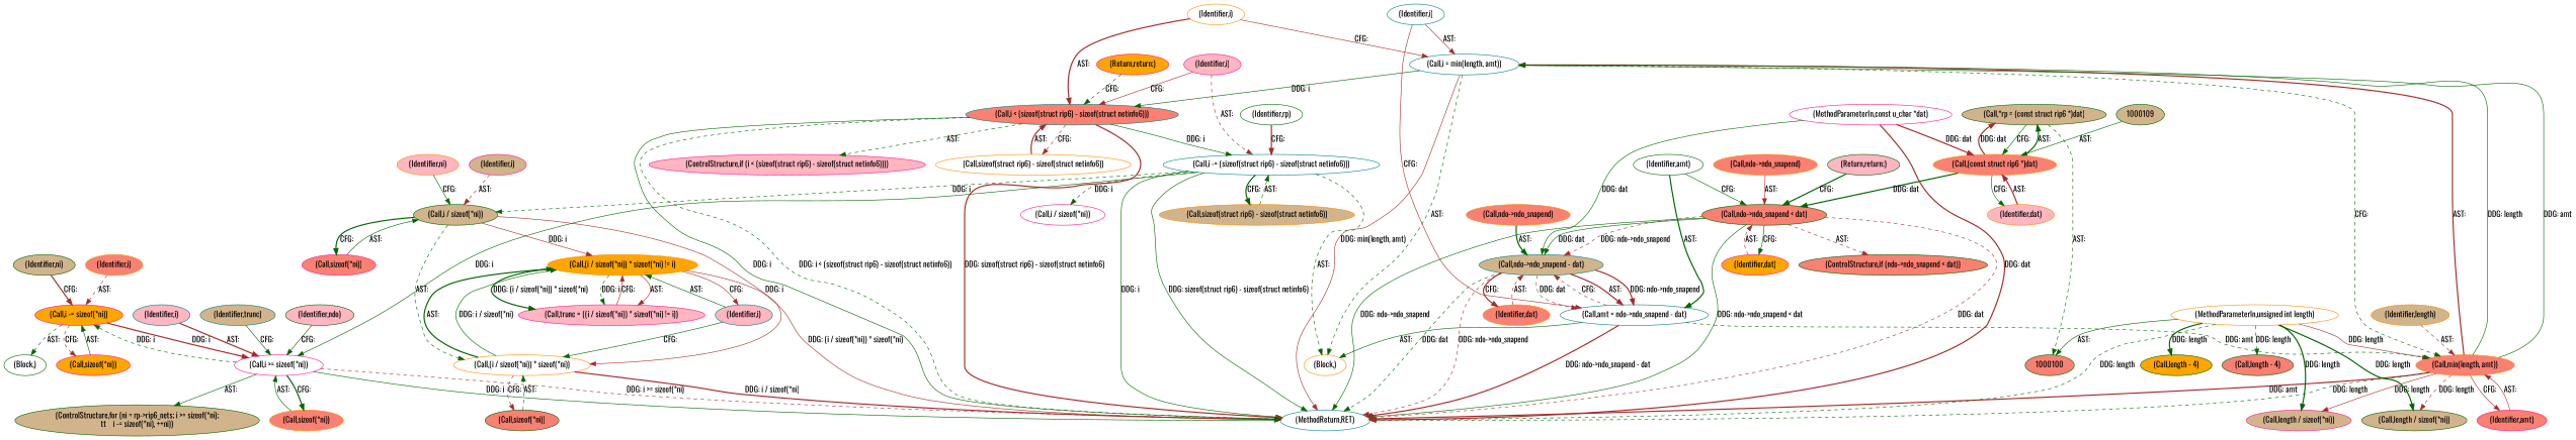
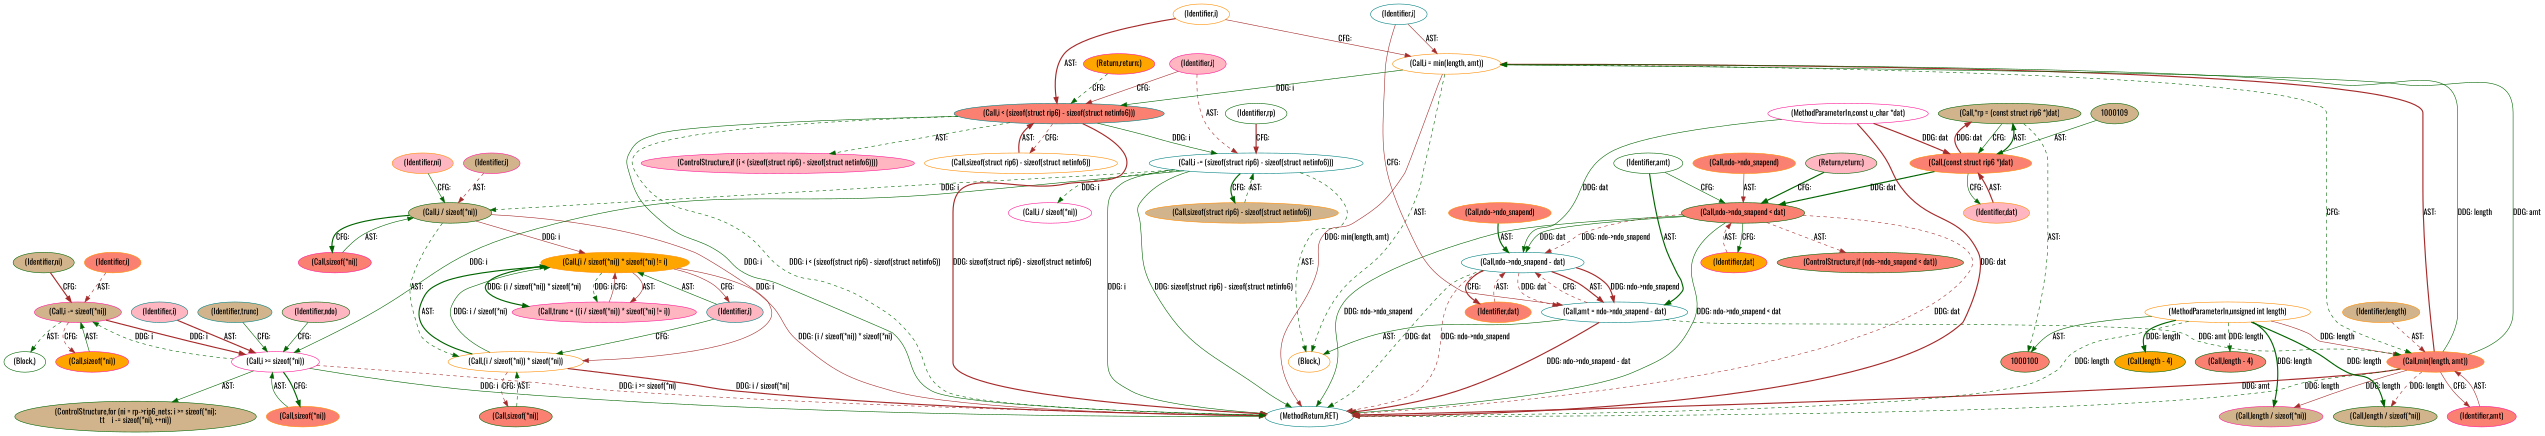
  digraph {
    fontname=Oswald
    node [color=darkorange fillcolor=white fontname=Oswald style=filled]
    edge [color=darkgreen fontname=Oswald style=solid]
-   n1 [color=deeppink fillcolor=orange label="(Call,i -= sizeof(*ni))"]
+   n1 [color=deeppink fillcolor=tan label="(Call,i -= sizeof(*ni))"]
    n2 [color=deeppink label="(Call,i >= sizeof(*ni))"]
    n3 [color=darkgreen label="(Block,)"]
    n4 [color=deeppink fillcolor=orange label="(Call,sizeof(*ni))"]
    n5 [color=teal label="(MethodReturn,RET)"]
    n6 [fillcolor=salmon label="(Call,sizeof(*ni))"]
    n7 [color=darkgreen fillcolor=tan label="(ControlStructure,for (ni = rp->rip6_nets; i >= sizeof(*ni);\n\t\t    i -= sizeof(*ni), ++ni))"]
    n8 [fillcolor=orange label="(Call,(i / sizeof(*ni)) * sizeof(*ni) != i)"]
    n9 [color=teal fillcolor=lightpink label="(Identifier,i)"]
    n10 [color=deeppink fillcolor=lightpink label="(Call,trunc = ((i / sizeof(*ni)) * sizeof(*ni) != i))"]
    n11 [label="(Call,(i / sizeof(*ni)) * sizeof(*ni))"]
    n12 [color=darkgreen fillcolor=salmon label="(Call,sizeof(*ni))"]
    n13 [color=darkgreen fillcolor=tan label="(Call,i / sizeof(*ni))"]
    n14 [color=deeppink fillcolor=salmon label="(Call,sizeof(*ni))"]
    n15 [color=teal label="(Call,i -= (sizeof(struct rip6) - sizeof(struct netinfo6)))"]
    n16 [fillcolor=tan label="(Call,sizeof(struct rip6) - sizeof(struct netinfo6))"]
    n17 [color=deeppink label="(Call,i / sizeof(*ni))"]
    n18 [label="(Block,)"]
    n19 [color=teal fillcolor=salmon label="(Call,i < (sizeof(struct rip6) - sizeof(struct netinfo6)))"]
    n20 [color=deeppink fillcolor=lightpink label="(ControlStructure,if (i < (sizeof(struct rip6) - sizeof(struct netinfo6))))"]
    n21 [label="(Call,sizeof(struct rip6) - sizeof(struct netinfo6))"]
-   n22 [color=teal label="(Call,i = min(length, amt))"]
+   n22 [label="(Call,i = min(length, amt))"]
    n23 [fillcolor=salmon label="(Call,min(length, amt))"]
    n24 [color=darkgreen fillcolor=tan label="(Call,length / sizeof(*ni))"]
    n25 [color=deeppink fillcolor=salmon label="(Identifier,amt)"]
    n26 [color=deeppink fillcolor=tan label="(Call,length / sizeof(*ni))"]
    n27 [label="(MethodParameterIn,unsigned int length)"]
    n28 [color=darkgreen fillcolor=orange label="(Call,length - 4)"]
    n29 [color=darkgreen fillcolor=salmon label="(Call,length - 4)"]
    1000100 [color=darkgreen fillcolor=salmon]
    n31 [color=teal label="(Call,amt = ndo->ndo_snapend - dat)"]
-   n32 [color=teal fillcolor=tan label="(Call,ndo->ndo_snapend - dat)"]
+   n32 [color=teal label="(Call,ndo->ndo_snapend - dat)"]
    n33 [fillcolor=salmon label="(Identifier,dat)"]
    n34 [color=darkgreen fillcolor=salmon label="(Call,ndo->ndo_snapend < dat)"]
    n35 [color=darkgreen fillcolor=salmon label="(ControlStructure,if (ndo->ndo_snapend < dat))"]
    n36 [color=deeppink fillcolor=orange label="(Identifier,dat)"]
    n37 [fillcolor=salmon label="(Call,(const struct rip6 *)dat)"]
    n38 [fillcolor=lightpink label="(Identifier,dat)"]
    n39 [color=darkgreen fillcolor=tan label="(Call,*rp = (const struct rip6 *)dat)"]
    n40 [color=deeppink label="(MethodParameterIn,const u_char *dat)"]
    n41 [label="(Identifier,i)"]
    n42 [color=deeppink fillcolor=orange label="(Return,return;)"]
    n43 [fillcolor=lightpink label="(Identifier,ni)"]
    n44 [fillcolor=tan label="(Identifier,length)"]
    n45 [color=deeppink fillcolor=lightpink label="(Identifier,i)"]
    n46 [color=darkgreen fillcolor=tan label="(Identifier,ni)"]
    n47 [color=teal fillcolor=tan label="(Identifier,trunc)"]
    n48 [color=deeppink fillcolor=tan label="(Identifier,i)"]
    n49 [color=darkgreen label="(Identifier,amt)"]
    n50 [color=teal label="(Identifier,i)"]
    n51 [fillcolor=salmon label="(Identifier,i)"]
    n52 [fillcolor=salmon label="(Call,ndo->ndo_snapend)"]
    n53 [color=darkgreen fillcolor=lightpink label="(Identifier,ndo)"]
    n54 [color=darkgreen label="(Identifier,rp)"]
    n55 [color=darkgreen fillcolor=lightpink label="(Return,return;)"]
    n56 [fillcolor=salmon label="(Call,ndo->ndo_snapend)"]
    n57 [color=teal fillcolor=lightpink label="(Identifier,i)"]
    1000109 [color=darkgreen fillcolor=tan]
    n1 -> n2 [color=brown label="DDG: i" style=bold]
    n1 -> n3 [label="AST: " style=dashed]
    n1 -> n4 [color=brown label="CFG: " style=dashed]
    n2 -> n1 [label="DDG: i" style=dashed]
    n2 -> n5 [label="DDG: i"]
    n2 -> n5 [color=brown label="DDG: i >= sizeof(*ni)" style=dashed]
    n2 -> n6 [label="CFG: " style=bold]
    n2 -> n7 [label="AST: "]
    n4 -> n1 [label="AST: "]
    n6 -> n2 [label="AST: "]
    n8 -> n5 [color=brown label="DDG: (i / sizeof(*ni)) * sizeof(*ni)"]
    n8 -> n9 [color=brown label="CFG: "]
    n8 -> n10 [color=brown label="AST: "]
    n8 -> n10 [label="DDG: (i / sizeof(*ni)) * sizeof(*ni)" style=bold]
    n8 -> n10 [label="DDG: i" style=dashed]
    n9 -> n8 [label="AST: "]
    n9 -> n11 [label="CFG: "]
    n10 -> n8 [color=brown label="CFG: "]
    n11 -> n5 [color=brown label="DDG: i / sizeof(*ni)" style=bold]
    n11 -> n8 [label="AST: " style=bold]
    n11 -> n8 [label="DDG: i / sizeof(*ni)"]
    n11 -> n12 [color=brown label="CFG: " style=dashed]
    n12 -> n11 [label="AST: " style=dashed]
    n13 -> n8 [color=brown label="DDG: i"]
    n13 -> n11 [label="AST: " style=dashed]
    n13 -> n11 [color=brown label="DDG: i"]
    n13 -> n14 [label="CFG: " style=bold]
    n14 -> n13 [label="AST: "]
    n15 -> n2 [label="DDG: i"]
    n15 -> n5 [label="DDG: i"]
    n15 -> n5 [label="DDG: sizeof(struct rip6) - sizeof(struct netinfo6)"]
    n15 -> n13 [label="DDG: i" style=dashed]
    n15 -> n16 [label="CFG: " style=bold]
    n15 -> n17 [label="DDG: i" style=dashed]
    n15 -> n18 [label="AST: " style=dashed]
    n16 -> n15 [label="AST: " style=dashed]
    n19 -> n5 [label="DDG: i < (sizeof(struct rip6) - sizeof(struct netinfo6))" style=dashed]
    n19 -> n5 [color=brown label="DDG: sizeof(struct rip6) - sizeof(struct netinfo6)" style=bold]
    n19 -> n5 [label="DDG: i"]
    n19 -> n15 [label="DDG: i"]
    n19 -> n20 [label="AST: " style=dashed]
    n19 -> n21 [color=brown label="CFG: " style=dashed]
    n21 -> n19 [color=brown label="AST: " style=bold]
    n22 -> n5 [color=brown label="DDG: min(length, amt)"]
    n22 -> n18 [label="AST: " style=dashed]
    n22 -> n19 [label="DDG: i"]
    n22 -> n23 [label="CFG: " style=dashed]
    n23 -> n5 [color=brown label="DDG: amt" style=bold]
    n23 -> n5 [label="DDG: length" style=dashed]
    n23 -> n22 [color=brown label="AST: " style=bold]
    n23 -> n22 [label="DDG: length"]
    n23 -> n22 [label="DDG: amt"]
    n23 -> n24 [color=brown label="DDG: length" style=dashed]
    n23 -> n25 [color=brown label="CFG: "]
    n23 -> n26 [color=brown label="DDG: length"]
    n25 -> n23 [color=brown label="AST: "]
    n27 -> n5 [label="DDG: length" style=dashed]
    n27 -> n23 [color=brown label="DDG: length"]
    n27 -> n24 [label="DDG: length" style=bold]
    n27 -> n26 [label="DDG: length" style=bold]
    n27 -> n28 [label="DDG: length" style=bold]
    n27 -> n29 [label="DDG: length" style=dashed]
    n27 -> 1000100 [label="AST: "]
    n31 -> n5 [color=brown label="DDG: ndo->ndo_snapend - dat" style=bold]
    n31 -> n18 [label="AST: "]
    n31 -> n23 [label="DDG: amt" style=dashed]
    n31 -> n32 [color=brown label="CFG: " style=dashed]
    n32 -> n5 [color=brown label="DDG: ndo->ndo_snapend" style=dashed]
    n32 -> n5 [label="DDG: dat" style=dashed]
    n32 -> n31 [color=brown label="AST: " style=bold]
    n32 -> n31 [color=brown label="DDG: ndo->ndo_snapend" style=bold]
    n32 -> n31 [color=brown label="DDG: dat" style=dashed]
    n32 -> n33 [color=brown label="CFG: " style=bold]
    n33 -> n32 [color=brown label="AST: " style=dashed]
    n34 -> n5 [label="DDG: ndo->ndo_snapend < dat"]
    n34 -> n5 [color=brown label="DDG: dat" style=dashed]
    n34 -> n5 [label="DDG: ndo->ndo_snapend"]
    n34 -> n32 [color=brown label="DDG: ndo->ndo_snapend" style=dashed]
    n34 -> n32 [label="DDG: dat"]
    n34 -> n35 [color=brown label="AST: " style=dashed]
    n34 -> n36 [label="CFG: "]
    n36 -> n34 [color=brown label="AST: " style=dashed]
    n37 -> n34 [label="DDG: dat" style=bold]
    n37 -> n38 [label="CFG: "]
    n37 -> n39 [label="AST: " style=bold]
    n37 -> n39 [color=brown label="DDG: dat" style=bold]
    n38 -> n37 [color=brown label="AST: " style=bold]
    n39 -> 1000100 [label="AST: " style=dashed]
    n39 -> n37 [label="CFG: "]
    n40 -> n5 [color=brown label="DDG: dat" style=bold]
    n40 -> n32 [label="DDG: dat"]
    n40 -> n37 [color=brown label="DDG: dat" style=bold]
    n41 -> n19 [color=brown label="AST: " style=bold]
    n41 -> n22 [color=brown label="CFG: "]
    n42 -> n19 [label="CFG: " style=dashed]
    n43 -> n13 [label="CFG: "]
    n44 -> n23 [color=brown label="AST: " style=dashed]
    n45 -> n15 [color=brown label="AST: " style=dashed]
    n45 -> n19 [color=brown label="CFG: "]
    n46 -> n1 [color=brown label="CFG: " style=bold]
    n47 -> n2 [label="CFG: "]
    n48 -> n13 [color=brown label="AST: " style=dashed]
    n49 -> n31 [label="AST: " style=bold]
    n49 -> n34 [label="CFG: "]
    n50 -> n22 [color=brown label="AST: "]
    n50 -> n31 [color=brown label="CFG: "]
    n51 -> n1 [color=brown label="AST: " style=dashed]
    n52 -> n34 [color=brown label="AST: "]
    n53 -> n2 [label="CFG: "]
    n54 -> n15 [color=brown label="CFG: " style=bold]
    n55 -> n34 [label="CFG: " style=bold]
    n56 -> n32 [label="AST: " style=bold]
    n57 -> n2 [color=brown label="AST: " style=bold]
    1000109 -> n37 [label="AST: "]
  }
